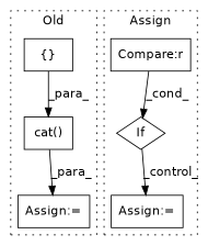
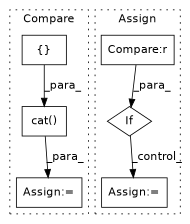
  digraph {
    fontname="DejaVu Sans"
    node [a=68 fontname="DejaVu Sans" l=3 shape=box]
    edge [fontname="DejaVu Sans"]
    n1 [a=75 l="10,1" label="cat()" s="2409,2433"]
    n2 [a=59 l="1,0" label="{}" s="2419,2432"]
    n3 [label="Assign:=" s=2406]
    n4 [a=96 l="3,14" label=If s="2670,2704" shape=diamond]
    n5 [a=40 l=31 label="Compare:r" s=2673]
    n6 [label="Assign:=" s=2723]
    subgraph cluster_1 {
-     label=Old
+     label=Compare
      style=dotted
      n1
      n2
      n3
    }
    subgraph cluster_2 {
      label=Assign
      style=dotted
      n4
      n5
      n6
    }
    n1 -> n3 [label=_para_]
    n2 -> n1 [label=_para_]
    n4 -> n6 [label=_control_]
-   n5 -> n4 [label=_cond_]
+   n5 -> n4 [label=_para_]
  }
